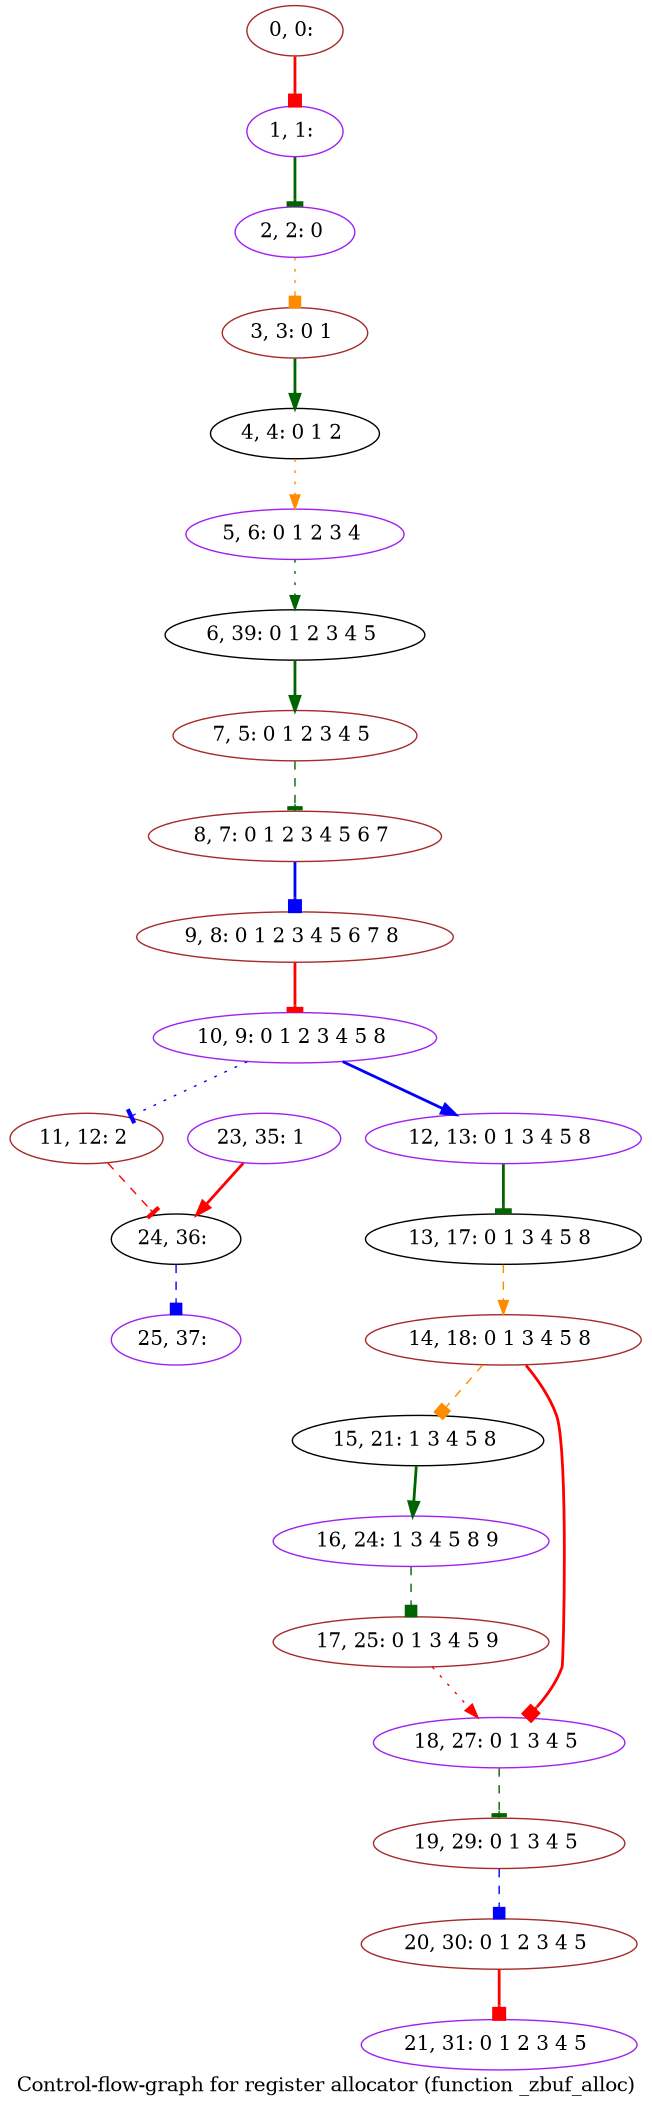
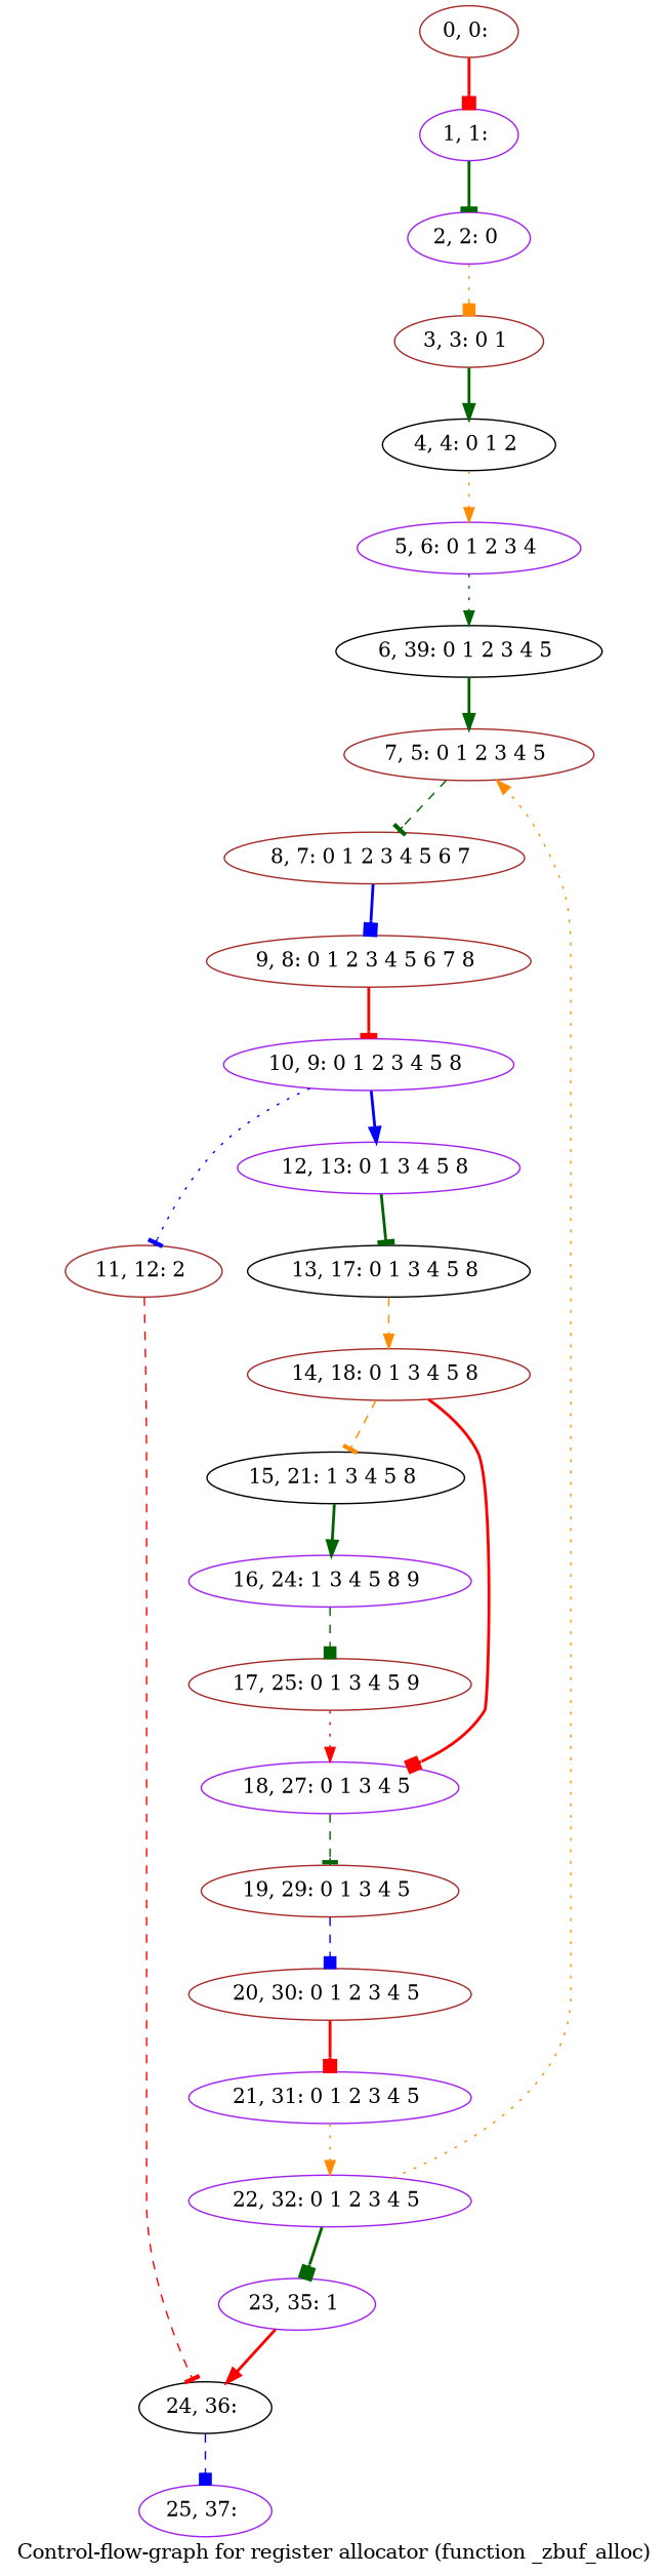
  digraph {
    label="Control-flow-graph for register allocator (function _zbuf_alloc)"
    node [color=purple]
    edge [arrowhead=normal color=darkgreen style=bold]
    n1 [color=brown label="0, 0: "]
    n2 [label="1, 1: "]
    n3 [label="2, 2: 0 "]
    n4 [color=brown label="3, 3: 0 1 "]
    n5 [color=black label="4, 4: 0 1 2 "]
    n6 [label="5, 6: 0 1 2 3 4 "]
    n7 [color=black label="6, 39: 0 1 2 3 4 5 "]
    n8 [color=brown label="7, 5: 0 1 2 3 4 5 "]
    n9 [color=brown label="8, 7: 0 1 2 3 4 5 6 7 "]
    n10 [color=brown label="9, 8: 0 1 2 3 4 5 6 7 8 "]
    n11 [label="10, 9: 0 1 2 3 4 5 8 "]
    n12 [color=brown label="11, 12: 2 "]
    n13 [label="12, 13: 0 1 3 4 5 8 "]
    n14 [color=black label="24, 36: "]
    n15 [color=black label="13, 17: 0 1 3 4 5 8 "]
    n16 [label="25, 37: "]
    n17 [color=brown label="14, 18: 0 1 3 4 5 8 "]
    n18 [color=black label="15, 21: 1 3 4 5 8 "]
    n19 [label="18, 27: 0 1 3 4 5 "]
    n20 [label="16, 24: 1 3 4 5 8 9 "]
    n21 [color=brown label="19, 29: 0 1 3 4 5 "]
    n22 [color=brown label="17, 25: 0 1 3 4 5 9 "]
    n23 [color=brown label="20, 30: 0 1 2 3 4 5 "]
    n24 [label="21, 31: 0 1 2 3 4 5 "]
+   n25 [label="22, 32: 0 1 2 3 4 5 "]
    n26 [label="23, 35: 1 "]
    n1 -> n2 [arrowhead=box color=red]
    n2 -> n3 [arrowhead=tee]
    n3 -> n4 [arrowhead=box color=darkorange style=dotted]
    n4 -> n5
    n5 -> n6 [color=darkorange style=dotted]
    n6 -> n7 [style=dotted]
    n7 -> n8
    n8 -> n9 [arrowhead=tee style=dashed]
    n9 -> n10 [arrowhead=box color=blue]
    n10 -> n11 [arrowhead=tee color=red]
    n11 -> n12 [arrowhead=tee color=blue style=dotted]
    n11 -> n13 [color=blue]
    n12 -> n14 [arrowhead=tee color=red style=dashed]
    n13 -> n15 [arrowhead=tee]
    n14 -> n16 [arrowhead=box color=blue style=dashed]
    n15 -> n17 [color=darkorange style=dashed]
-   n17 -> n18 [arrowhead=box color=darkorange style=dashed]
+   n17 -> n18 [arrowhead=tee color=darkorange style=dashed]
    n17 -> n19 [arrowhead=box color=red]
    n18 -> n20
    n19 -> n21 [arrowhead=tee style=dashed]
    n20 -> n22 [arrowhead=box style=dashed]
    n21 -> n23 [arrowhead=box color=blue style=dashed]
    n22 -> n19 [color=red style=dotted]
    n23 -> n24 [arrowhead=box color=red]
+   n24 -> n25 [color=darkorange style=dotted]
+   n25 -> n8 [color=darkorange style=dotted]
+   n25 -> n26 [arrowhead=box]
    n26 -> n14 [color=red]
  }
